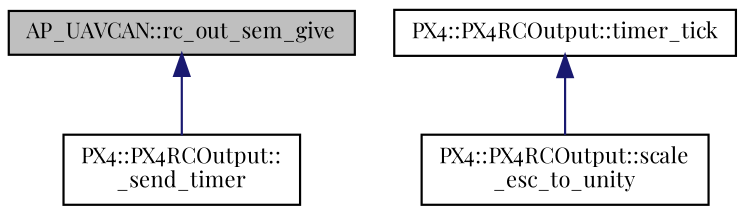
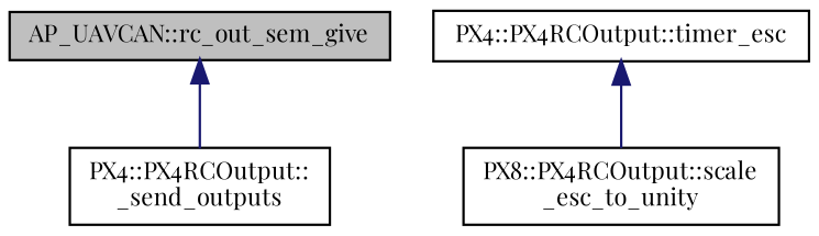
  digraph {
    fontname="Playfair Display"
    rankdir=TB
    node [color=black fillcolor=white fontname="Playfair Display" fontsize=10 shape=record style=filled]
    edge [color=midnightblue dir=back fontname="Playfair Display" fontsize=10 labelfontname=Helvetica labelfontsize=10 style=solid]
    n1 [fillcolor=grey75 fontcolor=black height=0.2 label="AP_UAVCAN::rc_out_sem_give" width=0.4]
-   n2 [height=0.2 label="PX4::PX4RCOutput::\l_send_timer" width=0.4]
-   n3 [height=0.2 label="PX4::PX4RCOutput::timer_tick" width=0.4]
-   n4 [height=0.2 label="PX4::PX4RCOutput::scale\l_esc_to_unity" width=0.4]
+   n2 [height=0.2 label="PX4::PX4RCOutput::\l_send_outputs" width=0.4]
+   n3 [height=0.2 label="PX4::PX4RCOutput::timer_esc" width=0.4]
+   n4 [height=0.2 label="PX8::PX4RCOutput::scale\l_esc_to_unity" width=0.4]
    n1 -> n2
    n3 -> n4
  }
